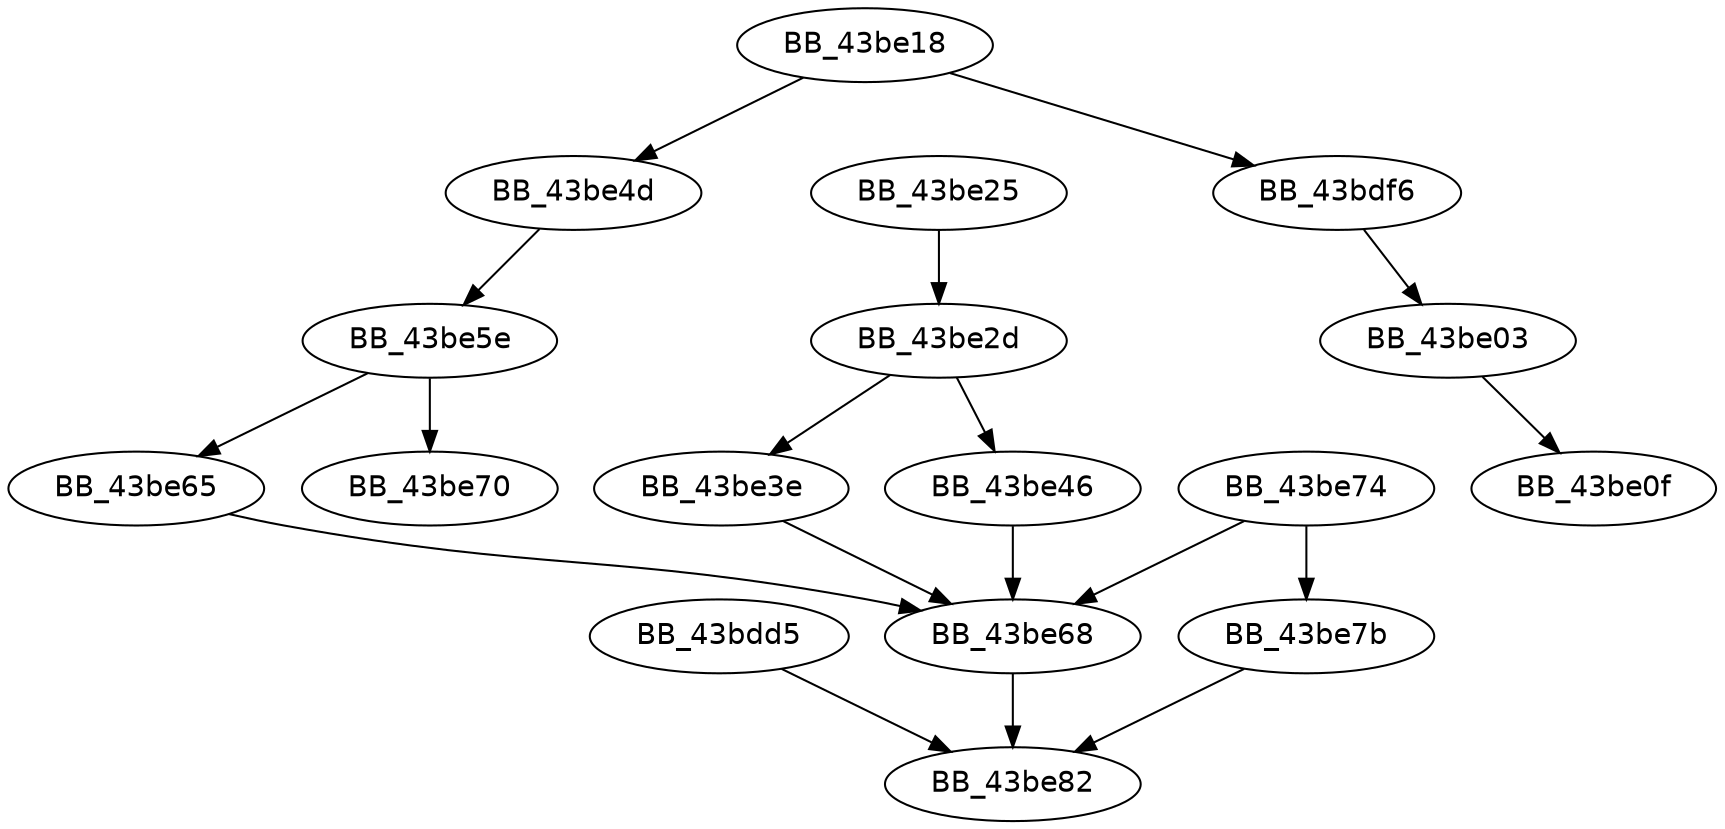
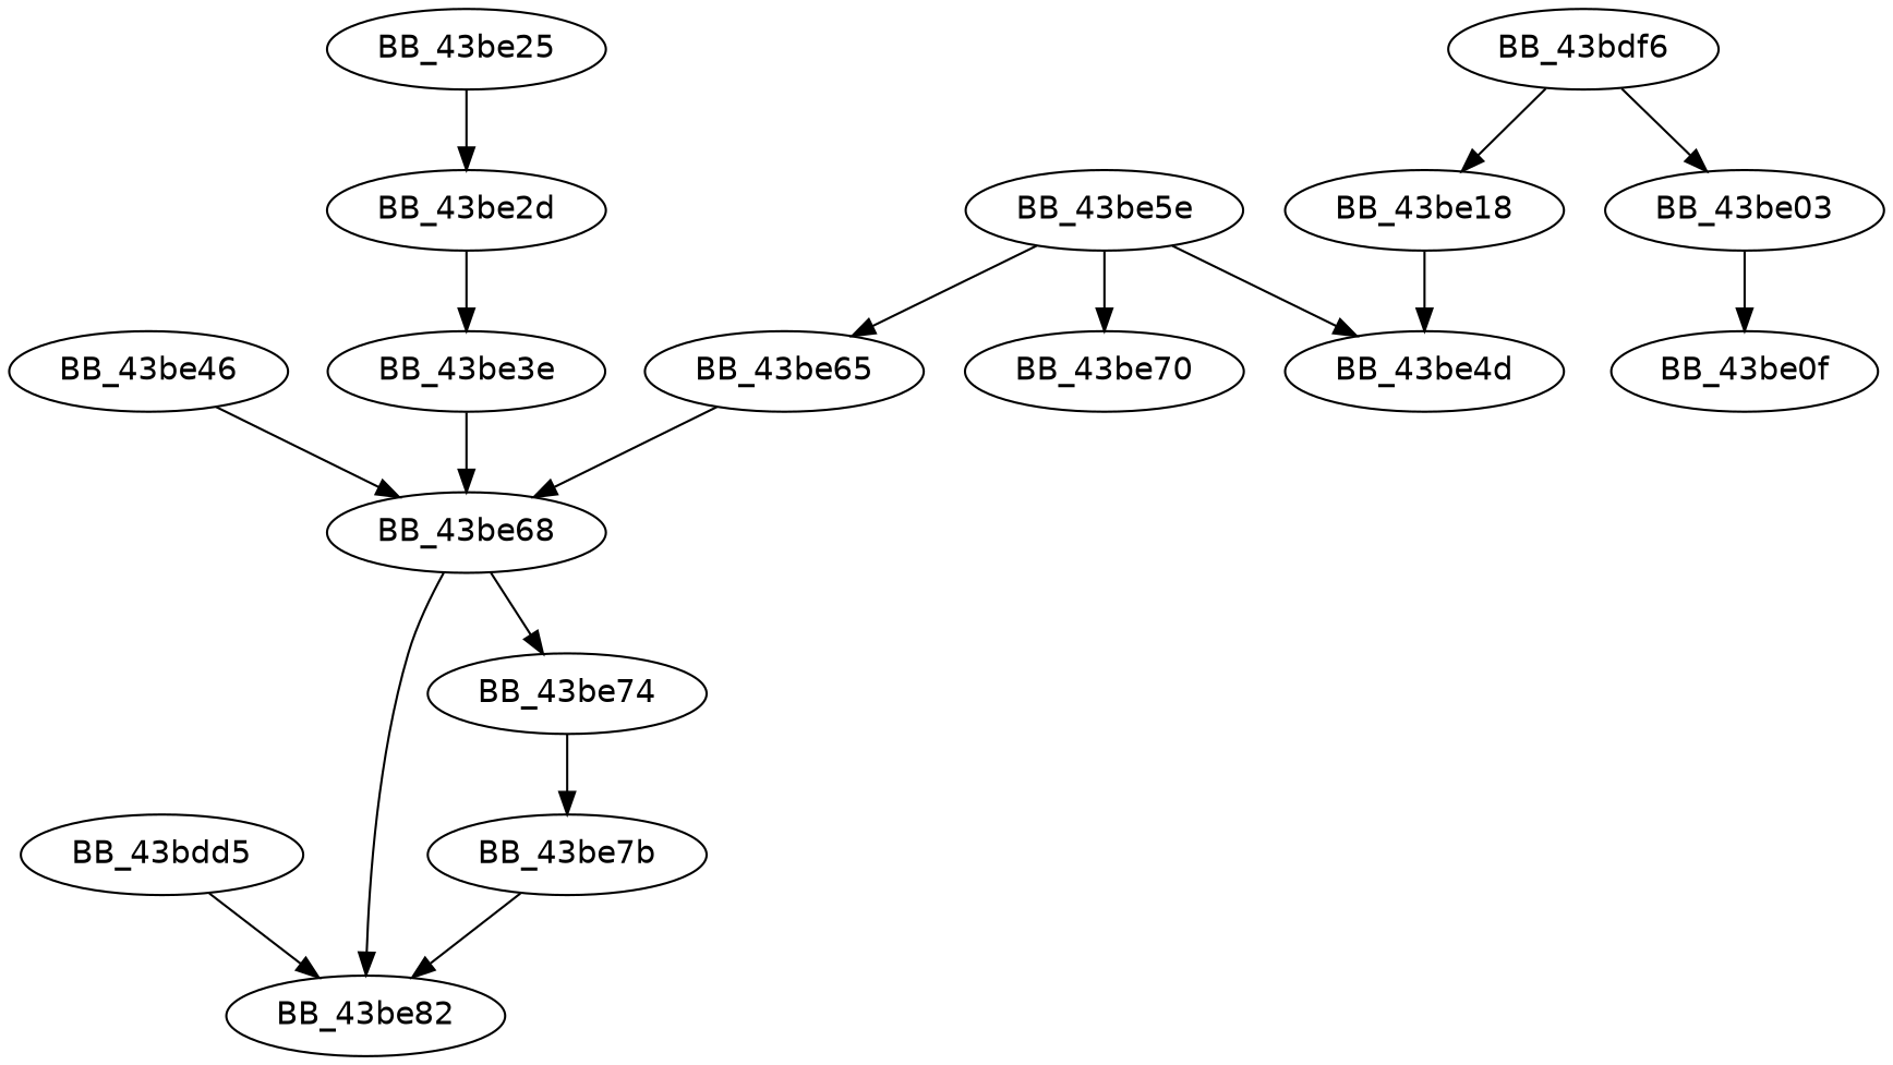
  digraph {
    fontname="DejaVu Sans"
    node [fontname="DejaVu Sans"]
    edge [fontname="DejaVu Sans"]
    BB_43bdd5
    BB_43be82
    BB_43bdf6
    BB_43be03
    BB_43be18
    BB_43be0f
    BB_43be4d
    BB_43be25
    BB_43be2d
    BB_43be5e
    n11 [label=BB_43be46]
    BB_43be68
    BB_43be74
    BB_43be3e
    BB_43be65
    BB_43be70
    BB_43be7b
    BB_43bdd5 -> BB_43be82
    BB_43bdf6 -> BB_43be03
-   BB_43be18 -> BB_43bdf6
+   BB_43bdf6 -> BB_43be18
    BB_43be03 -> BB_43be0f
    BB_43be18 -> BB_43be4d
-   BB_43be4d -> BB_43be5e
+   BB_43be5e -> BB_43be4d
    BB_43be25 -> BB_43be2d
-   BB_43be2d -> n11
    BB_43be2d -> BB_43be3e
    BB_43be5e -> BB_43be65
    BB_43be5e -> BB_43be70
    n11 -> BB_43be68
    BB_43be68 -> BB_43be82
-   BB_43be74 -> BB_43be68
+   BB_43be68 -> BB_43be74
    BB_43be74 -> BB_43be7b
    BB_43be3e -> BB_43be68
    BB_43be65 -> BB_43be68
    BB_43be7b -> BB_43be82
  }
